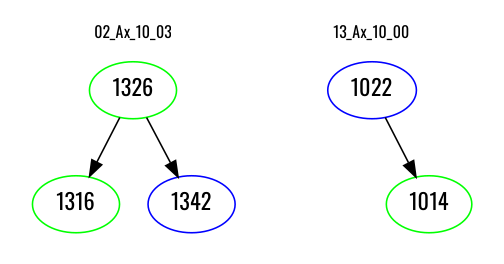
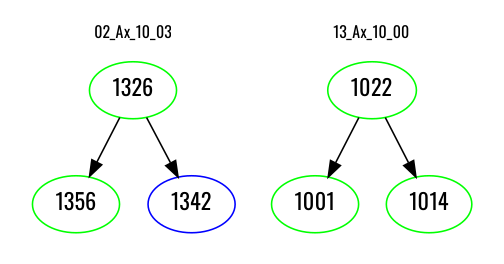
  digraph {
    fontname=Oswald
    node [color=green fontname=Oswald]
    edge [color=black fontname=Oswald]
    n1 [label=1326]
-   n2 [label=1316]
+   n2 [label=1356]
    n3 [color=blue label=1342]
-   n4 [color=blue label=1022]
+   n4 [label=1022]
+   n5 [label=1001]
    n6 [label=1014]
    subgraph cluster_1 {
      color=white
      fontsize=10
      label="02_Ax_10_03"
      n1
      n2
      n3
    }
    subgraph cluster_2 {
      color=white
      fontsize=10
      label="13_Ax_10_00"
      n4
+     n5
      n6
    }
    n1 -> n2
    n1 -> n3
+   n4 -> n5
    n4 -> n6
  }
